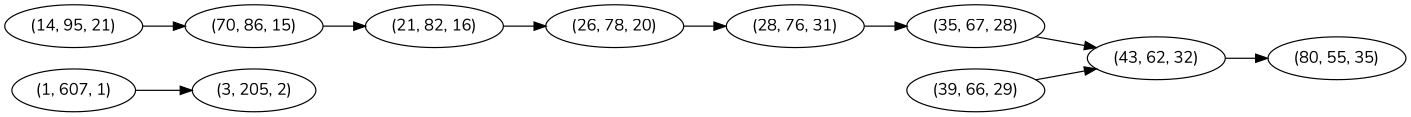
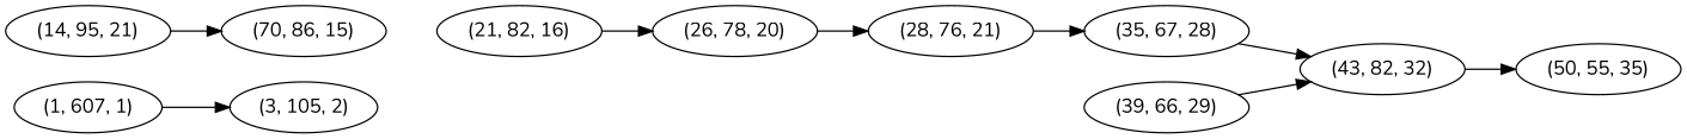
  digraph {
    fontname=Nunito
    rankdir=LR
    node [fontname=Nunito]
    edge [fontname=Nunito]
    n1 [label="(1, 607, 1)"]
-   "(3, 105, 2)" [label="(3, 205, 2)"]
+   "(3, 105, 2)"
    n3 [label="(14, 95, 21)"]
    n4 [label="(70, 86, 15)"]
    "(21, 82, 16)"
    "(26, 78, 20)"
-   "(28, 76, 21)" [label="(28, 76, 31)"]
+   "(28, 76, 21)"
    "(35, 67, 28)"
-   "(43, 62, 32)"
+   "(43, 62, 32)" [label="(43, 82, 32)"]
    "(39, 66, 29)"
-   "(50, 55, 35)" [label="(80, 55, 35)"]
+   "(50, 55, 35)"
    n1 -> "(3, 105, 2)"
    n3 -> n4
-   n4 -> "(21, 82, 16)"
    "(21, 82, 16)" -> "(26, 78, 20)"
    "(26, 78, 20)" -> "(28, 76, 21)"
    "(28, 76, 21)" -> "(35, 67, 28)"
    "(35, 67, 28)" -> "(43, 62, 32)"
    "(43, 62, 32)" -> "(50, 55, 35)"
    "(39, 66, 29)" -> "(43, 62, 32)"
  }
